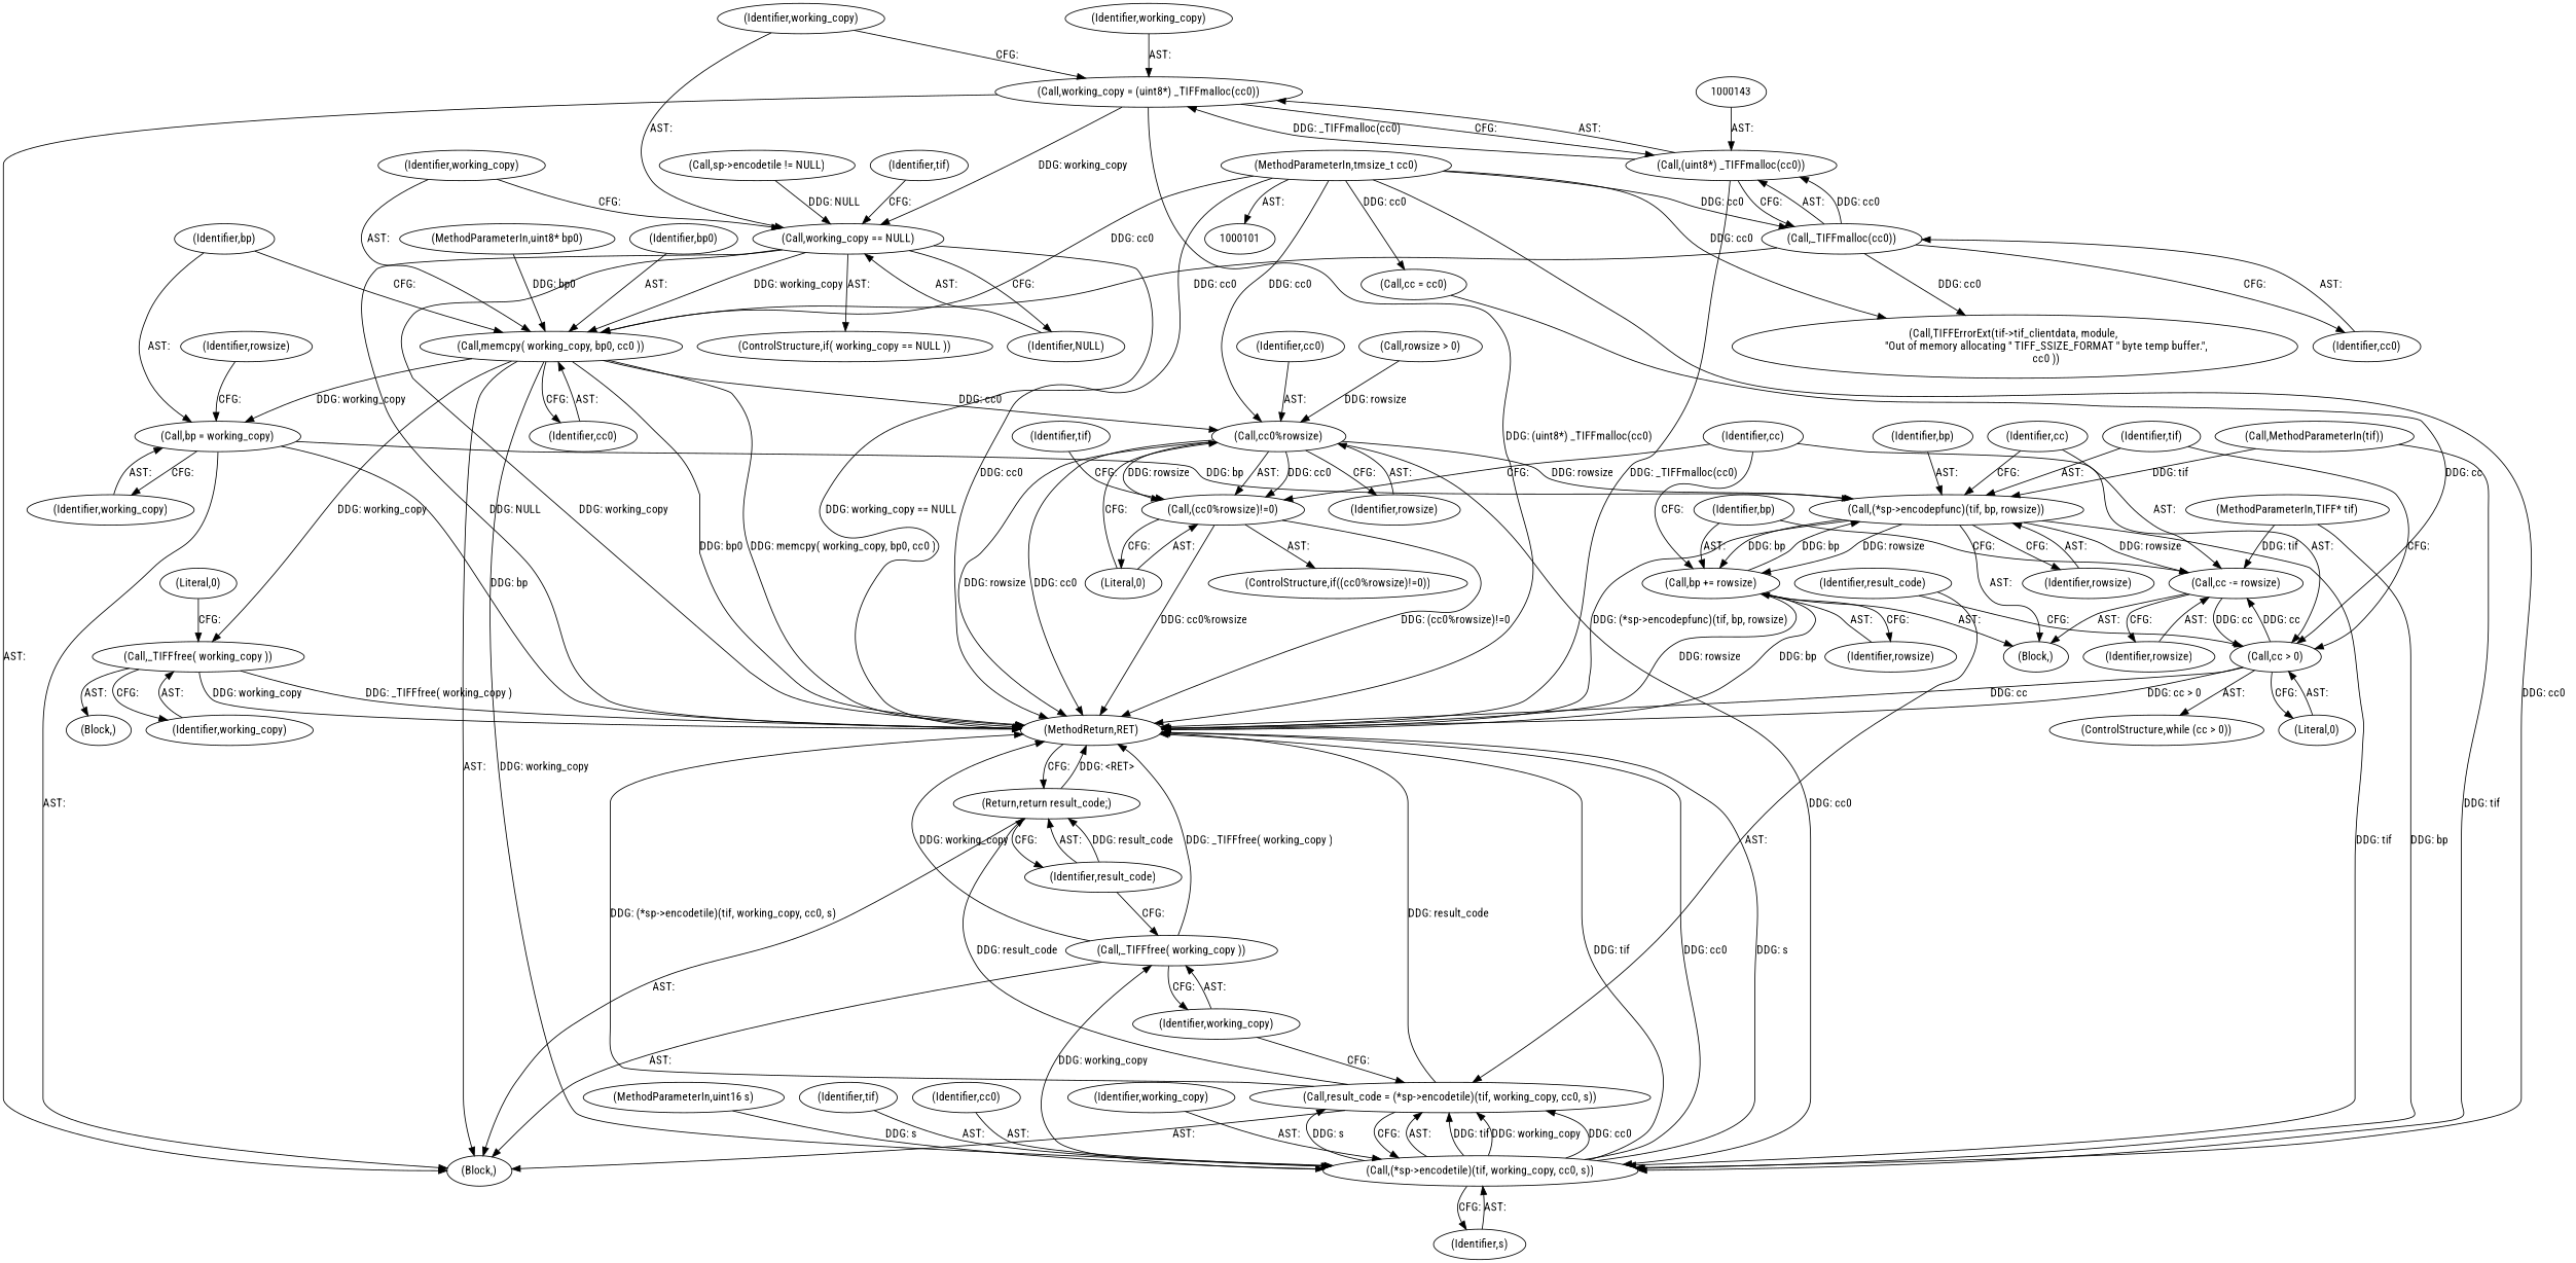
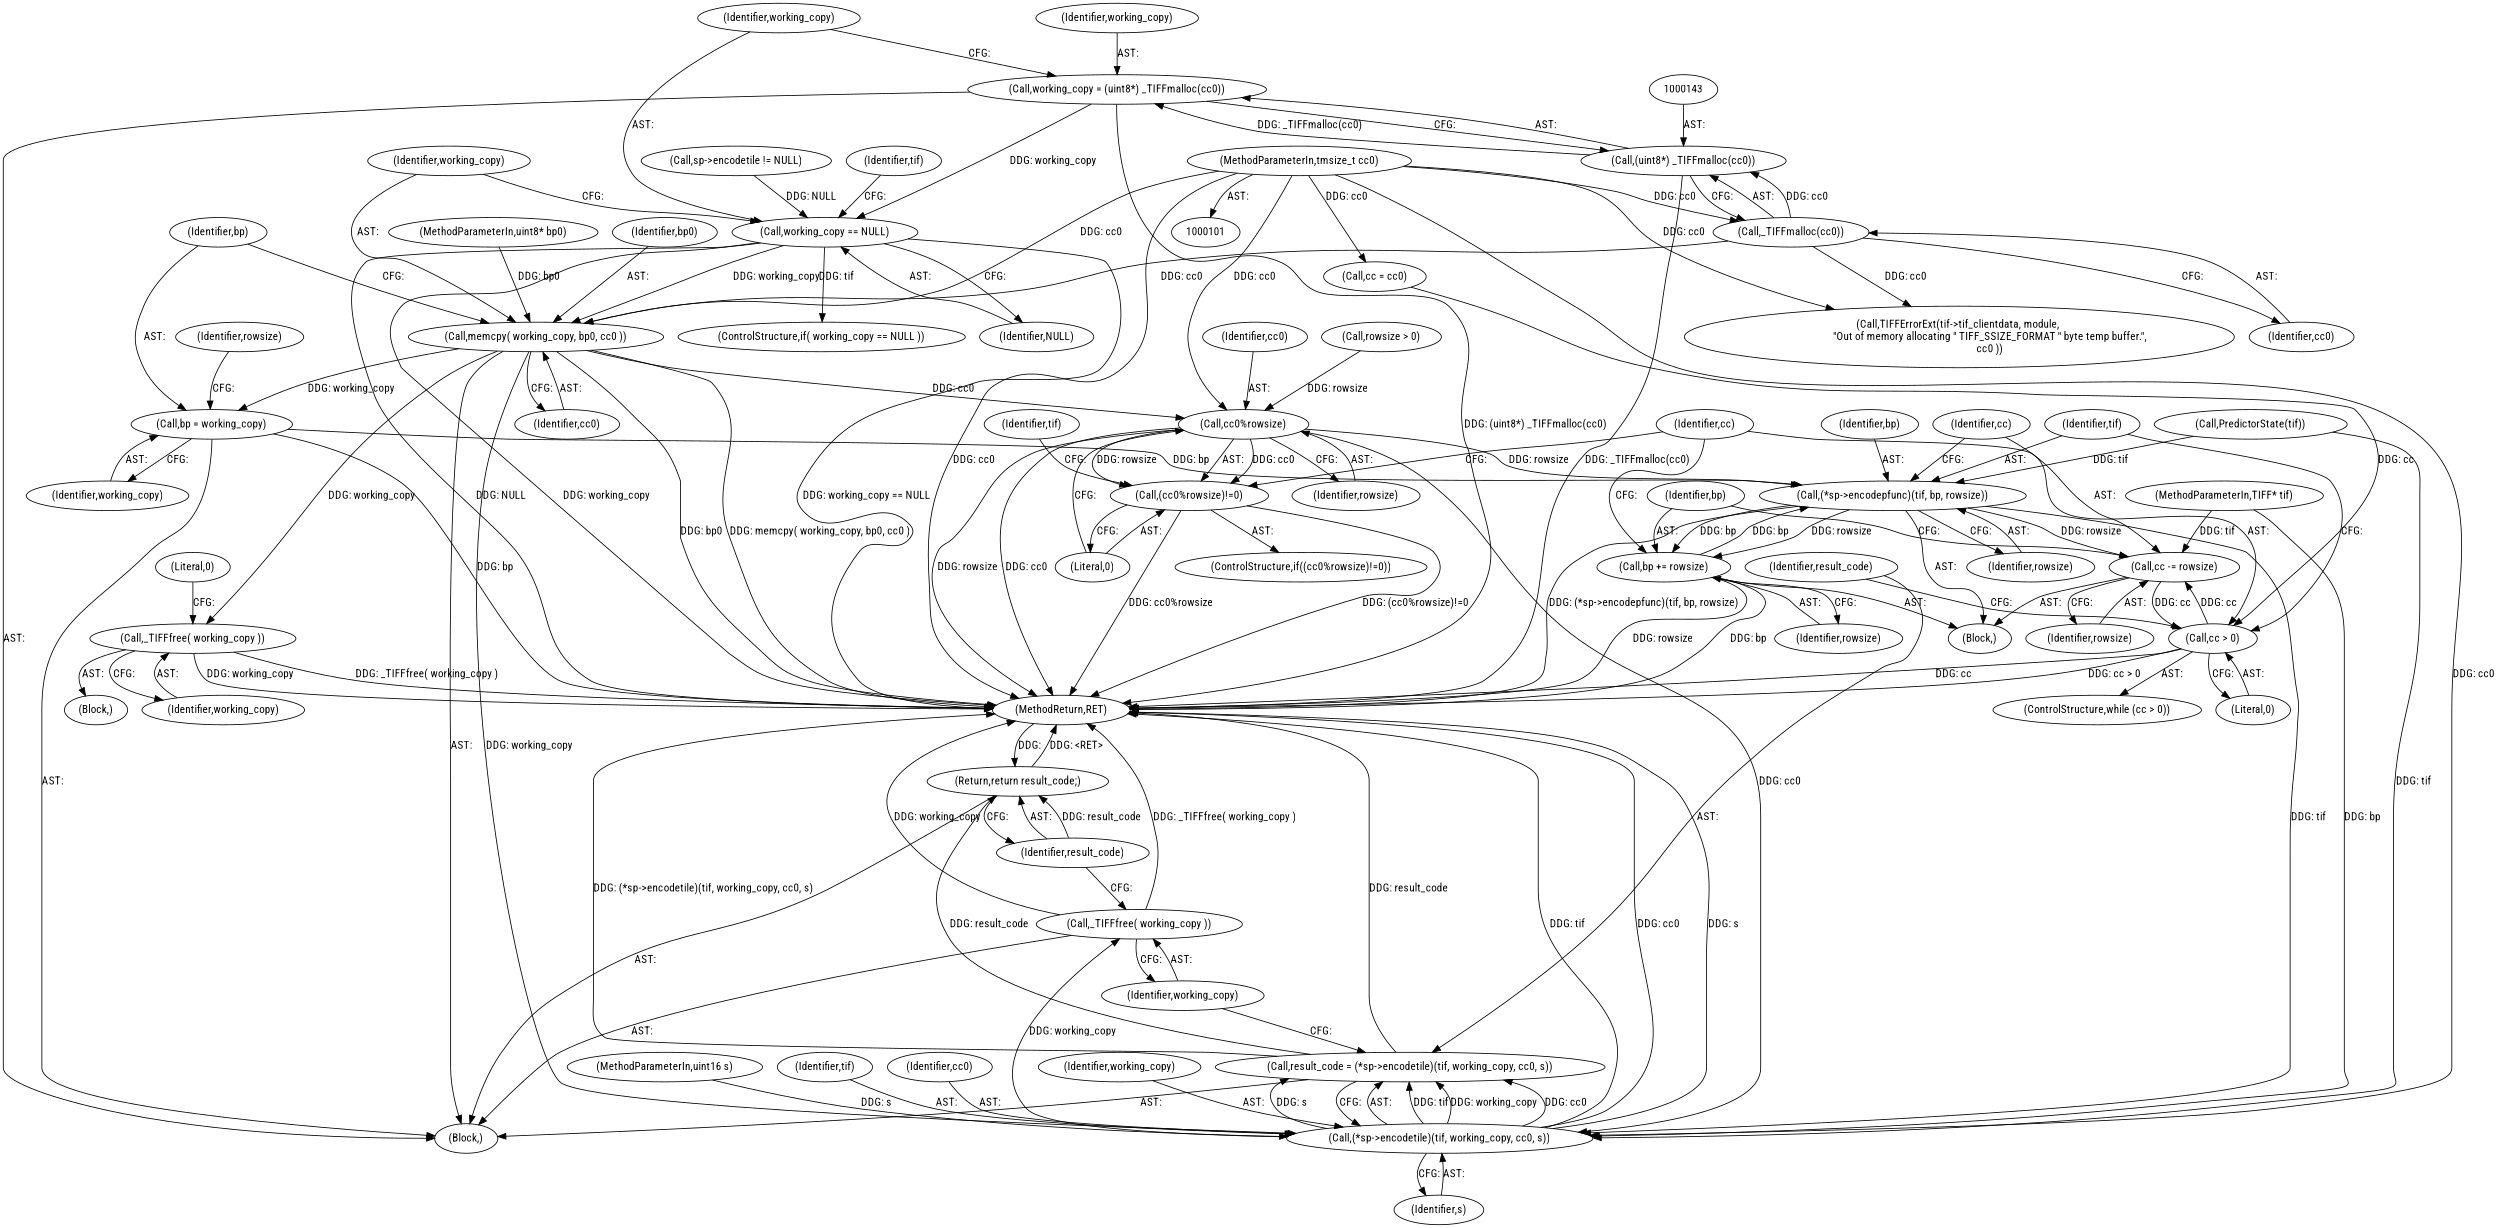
  digraph {
    fontname="Roboto Condensed"
    node [fontname="Roboto Condensed"]
    edge [fontname="Roboto Condensed"]
    n1 [label="(Call,working_copy = (uint8*) _TIFFmalloc(cc0))"]
    n2 [label="(Call,(uint8*) _TIFFmalloc(cc0))"]
    n3 [label="(Call,working_copy == NULL)"]
    n4 [label="(MethodReturn,RET)"]
    n5 [label="(Block,)"]
    n6 [label="(Call,_TIFFmalloc(cc0))"]
    n7 [label="(Call,memcpy( working_copy, bp0, cc0 ))"]
    n8 [label="(ControlStructure,if( working_copy == NULL ))"]
    n9 [label="(Identifier,NULL)"]
    n10 [label="(Return,return result_code;)"]
    n11 [label="(Identifier,cc0)"]
    n12 [label="(Call,TIFFErrorExt(tif->tif_clientdata, module, \n                         \"Out of memory allocating \" TIFF_SSIZE_FORMAT \" byte temp buffer.\",\n                         cc0 ))"]
    n13 [label="(Call,(*sp->encodetile)(tif, working_copy, cc0, s))"]
    n14 [label="(Call,cc0%rowsize)"]
    n15 [label="(Call,bp = working_copy)"]
    n16 [label="(Call,_TIFFfree( working_copy ))"]
    n17 [label="(Identifier,cc0)"]
    n18 [label="(MethodParameterIn,tmsize_t cc0)"]
    n19 [label="(Call,cc = cc0)"]
    1000101
    n21 [label="(Call,result_code = (*sp->encodetile)(tif, working_copy, cc0, s))"]
    n22 [label="(Call,_TIFFfree( working_copy ))"]
    n23 [label="(Identifier,s)"]
    n24 [label="(Call,(*sp->encodepfunc)(tif, bp, rowsize))"]
    n25 [label="(Call,(cc0%rowsize)!=0)"]
    n26 [label="(Identifier,rowsize)"]
    n27 [label="(Call,cc > 0)"]
    n28 [label="(Identifier,working_copy)"]
    n29 [label="(Identifier,working_copy)"]
    n30 [label="(Block,)"]
    n31 [label="(Call,cc -= rowsize)"]
    n32 [label="(Call,bp += rowsize)"]
    n33 [label="(Block,)"]
    n34 [label="(Identifier,rowsize)"]
    n35 [label="(Identifier,rowsize)"]
    n36 [label="(Identifier,rowsize)"]
    n37 [label="(Literal,0)"]
    n38 [label="(ControlStructure,while (cc > 0))"]
    n39 [label="(Identifier,working_copy)"]
    n40 [label="(Identifier,result_code)"]
    n41 [label="(ControlStructure,if((cc0%rowsize)!=0))"]
    n42 [label="(Literal,0)"]
    n43 [label="(MethodParameterIn,uint16 s)"]
    n44 [label="(Identifier,bp)"]
    n45 [label="(Identifier,tif)"]
    n46 [label="(Literal,0)"]
    n47 [label="(Identifier,tif)"]
    n48 [label="(Identifier,working_copy)"]
    n49 [label="(Identifier,rowsize)"]
    n50 [label="(Identifier,cc)"]
    n51 [label="(Identifier,bp0)"]
-   n52 [label="(Call,MethodParameterIn(tif))"]
+   n52 [label="(Call,PredictorState(tif))"]
    n53 [label="(Identifier,working_copy)"]
    n54 [label="(Identifier,cc0)"]
    n55 [label="(Call,sp->encodetile != NULL)"]
    n56 [label="(Identifier,cc)"]
    n57 [label="(Identifier,tif)"]
    n58 [label="(MethodParameterIn,TIFF* tif)"]
    n59 [label="(Identifier,working_copy)"]
    n60 [label="(Call,rowsize > 0)"]
    n61 [label="(Identifier,bp)"]
    n62 [label="(Identifier,working_copy)"]
    n63 [label="(Identifier,cc0)"]
    n64 [label="(Identifier,bp)"]
    n65 [label="(Identifier,tif)"]
    n66 [label="(MethodParameterIn,uint8* bp0)"]
    n67 [label="(Identifier,result_code)"]
    1000143
    n1 -> n2 [label="CFG: "]
    n1 -> n3 [label="DDG: working_copy"]
    n1 -> n4 [label="DDG: (uint8*) _TIFFmalloc(cc0)"]
    n1 -> n5 [label="AST: "]
    n2 -> n1 [label="AST: "]
    n2 -> n1 [label="DDG: _TIFFmalloc(cc0)"]
    n2 -> n4 [label="DDG: _TIFFmalloc(cc0)"]
    n2 -> n6 [label="CFG: "]
    n3 -> n4 [label="DDG: NULL"]
    n3 -> n4 [label="DDG: working_copy"]
    n3 -> n4 [label="DDG: working_copy == NULL"]
    n3 -> n7 [label="DDG: working_copy"]
-   n3 -> n8 [label="AST: "]
+   n3 -> n8 [label="DDG: tif"]
    n3 -> n9 [label="CFG: "]
-   n4 -> n10 [label="CFG: "]
+   n4 -> n10 [label="DDG: "]
    n6 -> n2 [label="AST: "]
    n6 -> n2 [label="DDG: cc0"]
    n6 -> n7 [label="DDG: cc0"]
    n6 -> n11 [label="CFG: "]
    n6 -> n12 [label="DDG: cc0"]
    n7 -> n4 [label="DDG: memcpy( working_copy, bp0, cc0 )"]
    n7 -> n4 [label="DDG: bp0"]
    n7 -> n5 [label="AST: "]
    n7 -> n13 [label="DDG: working_copy"]
    n7 -> n14 [label="DDG: cc0"]
    n7 -> n15 [label="DDG: working_copy"]
    n7 -> n16 [label="DDG: working_copy"]
    n7 -> n17 [label="CFG: "]
    n9 -> n3 [label="AST: "]
    n10 -> n4 [label="DDG: <RET>"]
    n10 -> n5 [label="AST: "]
    n10 -> n40 [label="CFG: "]
    n11 -> n6 [label="AST: "]
    n13 -> n4 [label="DDG: tif"]
    n13 -> n4 [label="DDG: cc0"]
    n13 -> n4 [label="DDG: s"]
    n13 -> n21 [label="AST: "]
    n13 -> n21 [label="DDG: tif"]
    n13 -> n21 [label="DDG: working_copy"]
    n13 -> n21 [label="DDG: cc0"]
    n13 -> n21 [label="DDG: s"]
    n13 -> n22 [label="DDG: working_copy"]
    n13 -> n23 [label="CFG: "]
    n14 -> n4 [label="DDG: cc0"]
    n14 -> n4 [label="DDG: rowsize"]
    n14 -> n13 [label="DDG: cc0"]
    n14 -> n24 [label="DDG: rowsize"]
    n14 -> n25 [label="AST: "]
    n14 -> n25 [label="DDG: cc0"]
    n14 -> n25 [label="DDG: rowsize"]
    n14 -> n26 [label="CFG: "]
    n15 -> n4 [label="DDG: bp"]
    n15 -> n5 [label="AST: "]
    n15 -> n24 [label="DDG: bp"]
    n15 -> n28 [label="CFG: "]
    n16 -> n4 [label="DDG: _TIFFfree( working_copy )"]
    n16 -> n4 [label="DDG: working_copy"]
    n16 -> n29 [label="CFG: "]
    n16 -> n30 [label="AST: "]
    n17 -> n7 [label="AST: "]
    n18 -> n4 [label="DDG: cc0"]
    n18 -> n6 [label="DDG: cc0"]
    n18 -> n7 [label="DDG: cc0"]
    n18 -> n12 [label="DDG: cc0"]
    n18 -> n13 [label="DDG: cc0"]
    n18 -> n14 [label="DDG: cc0"]
    n18 -> n19 [label="DDG: cc0"]
    n18 -> 1000101 [label="AST: "]
    n19 -> n27 [label="DDG: cc"]
    n21 -> n4 [label="DDG: result_code"]
    n21 -> n4 [label="DDG: (*sp->encodetile)(tif, working_copy, cc0, s)"]
    n21 -> n5 [label="AST: "]
    n21 -> n10 [label="DDG: result_code"]
    n21 -> n13 [label="CFG: "]
    n22 -> n4 [label="DDG: _TIFFfree( working_copy )"]
    n22 -> n4 [label="DDG: working_copy"]
    n22 -> n5 [label="AST: "]
    n22 -> n39 [label="CFG: "]
    n23 -> n13 [label="AST: "]
    n24 -> n4 [label="DDG: (*sp->encodepfunc)(tif, bp, rowsize)"]
    n24 -> n13 [label="DDG: tif"]
    n24 -> n31 [label="DDG: rowsize"]
    n24 -> n32 [label="DDG: rowsize"]
    n24 -> n32 [label="DDG: bp"]
    n24 -> n33 [label="AST: "]
    n24 -> n34 [label="CFG: "]
    n25 -> n4 [label="DDG: cc0%rowsize"]
    n25 -> n4 [label="DDG: (cc0%rowsize)!=0"]
    n25 -> n41 [label="AST: "]
    n25 -> n42 [label="CFG: "]
    n26 -> n14 [label="AST: "]
    n27 -> n4 [label="DDG: cc > 0"]
    n27 -> n4 [label="DDG: cc"]
    n27 -> n31 [label="DDG: cc"]
    n27 -> n37 [label="CFG: "]
    n27 -> n38 [label="AST: "]
    n28 -> n15 [label="AST: "]
    n29 -> n16 [label="AST: "]
    n31 -> n27 [label="DDG: cc"]
    n31 -> n33 [label="AST: "]
    n31 -> n35 [label="CFG: "]
    n32 -> n4 [label="DDG: bp"]
    n32 -> n4 [label="DDG: rowsize"]
    n32 -> n24 [label="DDG: bp"]
    n32 -> n33 [label="AST: "]
    n32 -> n36 [label="CFG: "]
    n34 -> n24 [label="AST: "]
    n35 -> n31 [label="AST: "]
    n36 -> n32 [label="AST: "]
    n37 -> n27 [label="AST: "]
    n39 -> n21 [label="CFG: "]
    n39 -> n22 [label="AST: "]
    n40 -> n10 [label="AST: "]
    n40 -> n10 [label="DDG: result_code"]
    n40 -> n22 [label="CFG: "]
    n42 -> n14 [label="CFG: "]
    n42 -> n25 [label="AST: "]
    n43 -> n13 [label="DDG: s"]
    n44 -> n7 [label="CFG: "]
    n44 -> n15 [label="AST: "]
    n45 -> n25 [label="CFG: "]
    n46 -> n16 [label="CFG: "]
    n47 -> n13 [label="AST: "]
    n48 -> n3 [label="CFG: "]
    n48 -> n7 [label="AST: "]
    n49 -> n15 [label="CFG: "]
    n50 -> n24 [label="CFG: "]
    n50 -> n31 [label="AST: "]
    n51 -> n7 [label="AST: "]
    n52 -> n13 [label="DDG: tif"]
    n52 -> n24 [label="DDG: tif"]
    n53 -> n1 [label="CFG: "]
    n53 -> n3 [label="AST: "]
    n54 -> n13 [label="AST: "]
    n55 -> n3 [label="DDG: NULL"]
    n56 -> n25 [label="CFG: "]
    n56 -> n27 [label="AST: "]
    n56 -> n32 [label="CFG: "]
    n57 -> n3 [label="CFG: "]
    n58 -> n13 [label="DDG: bp"]
    n58 -> n31 [label="DDG: tif"]
    n59 -> n13 [label="AST: "]
    n60 -> n14 [label="DDG: rowsize"]
    n61 -> n31 [label="CFG: "]
    n61 -> n32 [label="AST: "]
    n62 -> n1 [label="AST: "]
    n63 -> n14 [label="AST: "]
    n64 -> n24 [label="AST: "]
    n65 -> n24 [label="AST: "]
    n65 -> n27 [label="CFG: "]
    n66 -> n7 [label="DDG: bp0"]
    n67 -> n21 [label="AST: "]
    n67 -> n27 [label="CFG: "]
    1000143 -> n2 [label="AST: "]
  }
